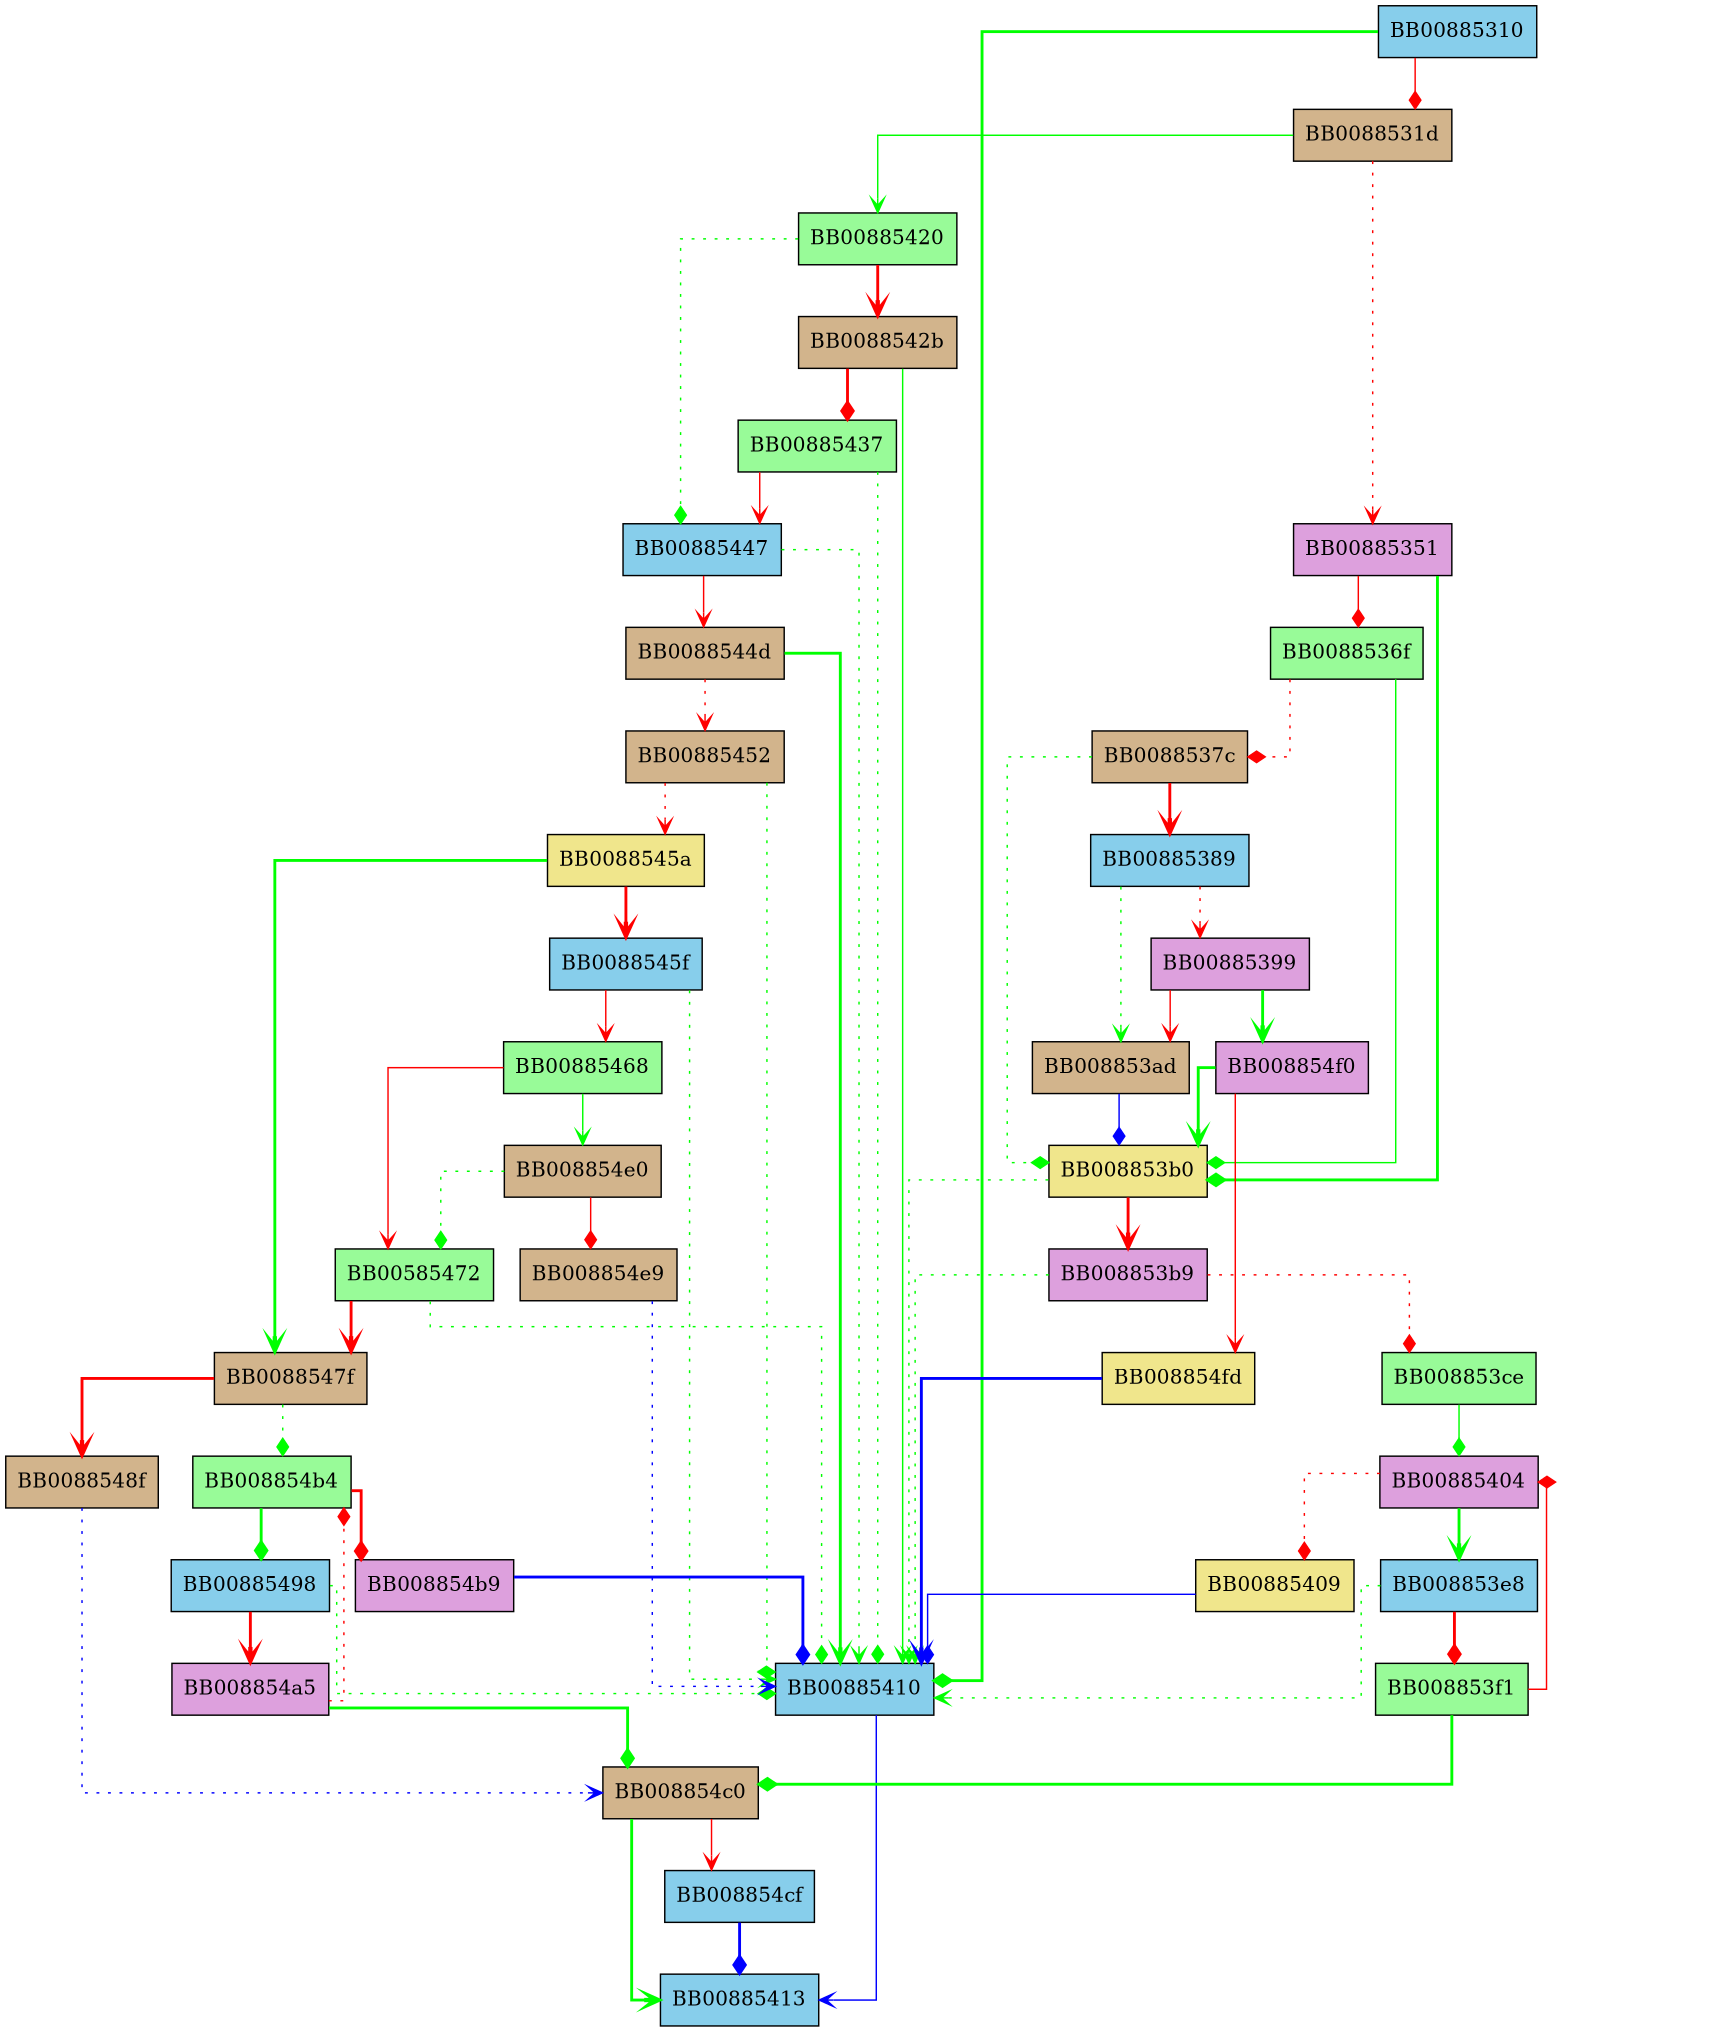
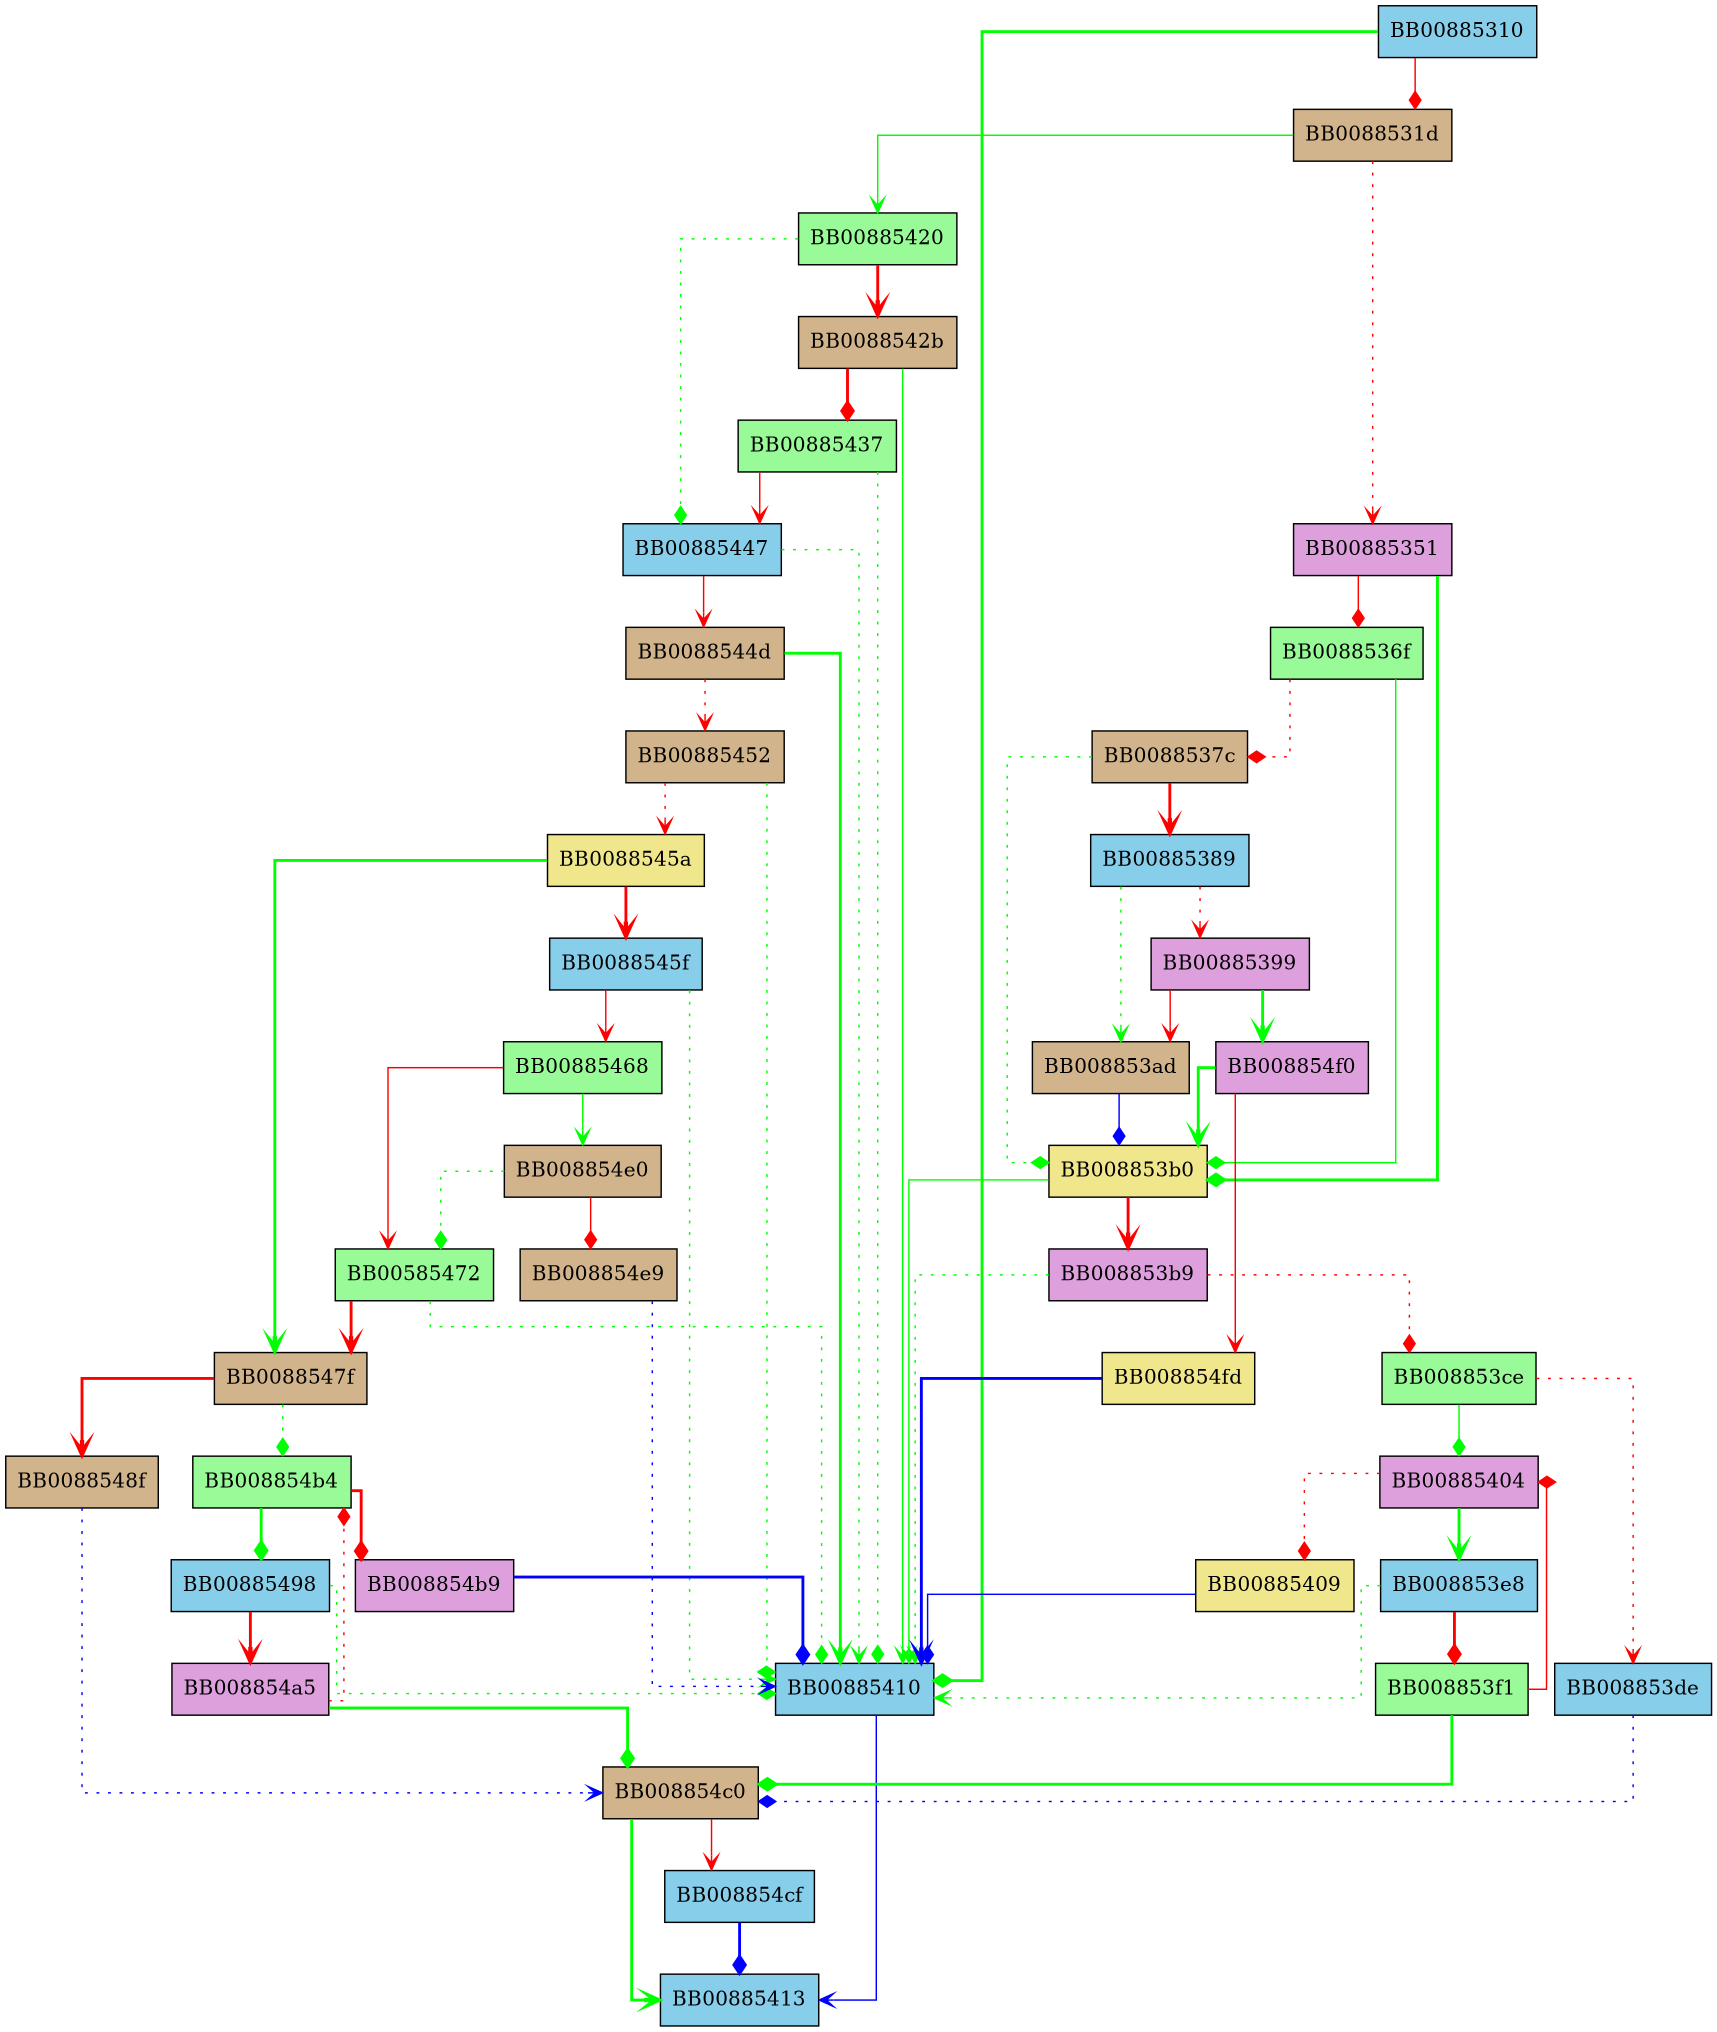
  digraph {
    splines=ortho
    node [fillcolor=tan shape=box style=filled]
    edge [arrowhead=vee color=green style=dotted]
    BB00885310 [fillcolor=skyblue]
    BB00885410 [fillcolor=skyblue]
    BB0088531d
    BB00885413 [fillcolor=skyblue]
    BB00885420 [fillcolor=palegreen]
    BB00885351 [fillcolor=plum]
    BB00885447 [fillcolor=skyblue]
    BB0088542b
    BB008853b0 [fillcolor=khaki]
    BB0088536f [fillcolor=palegreen]
    BB0088544d
    BB00885437 [fillcolor=palegreen]
    BB008853b9 [fillcolor=plum]
    BB0088537c
    BB008853ce [fillcolor=palegreen]
    BB00885389 [fillcolor=skyblue]
    BB00885399 [fillcolor=plum]
    BB008853ad
    BB008854f0 [fillcolor=plum]
    BB008854fd [fillcolor=khaki]
    BB00885404 [fillcolor=plum]
+   BB008853de [fillcolor=skyblue]
    BB008853e8 [fillcolor=skyblue]
    BB00885409 [fillcolor=khaki]
    BB008854c0
    BB008853f1 [fillcolor=palegreen]
    BB008854cf [fillcolor=skyblue]
    BB00885452
    BB0088545a [fillcolor=khaki]
    BB0088547f
    BB0088545f [fillcolor=skyblue]
    BB008854b4 [fillcolor=palegreen]
    BB0088548f
    BB00885468 [fillcolor=palegreen]
    BB00885498 [fillcolor=skyblue]
    BB008854b9 [fillcolor=plum]
    BB008854e0
    n38 [fillcolor=palegreen label=BB00585472]
    BB008854e9
    BB008854a5 [fillcolor=plum]
    BB00885310 -> BB00885410 [arrowhead=diamond style=bold]
    BB00885310 -> BB0088531d [arrowhead=diamond color=red style=solid]
    BB00885410 -> BB00885413 [color=blue style=solid]
    BB0088531d -> BB00885420 [style=solid]
    BB0088531d -> BB00885351 [color=red]
    BB00885420 -> BB00885447 [arrowhead=diamond]
    BB00885420 -> BB0088542b [color=red style=bold]
    BB00885351 -> BB008853b0 [arrowhead=diamond style=bold]
    BB00885351 -> BB0088536f [arrowhead=diamond color=red style=solid]
    BB00885447 -> BB00885410
    BB00885447 -> BB0088544d [color=red style=solid]
    BB0088542b -> BB00885410 [style=solid]
    BB0088542b -> BB00885437 [arrowhead=diamond color=red style=bold]
-   BB008853b0 -> BB00885410
+   BB008853b0 -> BB00885410 [style=solid]
    BB008853b0 -> BB008853b9 [color=red style=bold]
    BB0088536f -> BB008853b0 [arrowhead=diamond style=solid]
    BB0088536f -> BB0088537c [arrowhead=diamond color=red]
    BB0088544d -> BB00885410 [style=bold]
    BB0088544d -> BB00885452 [color=red]
    BB00885437 -> BB00885410 [arrowhead=diamond]
    BB00885437 -> BB00885447 [color=red style=solid]
    BB008853b9 -> BB00885410
    BB008853b9 -> BB008853ce [arrowhead=diamond color=red]
    BB0088537c -> BB008853b0 [arrowhead=diamond]
    BB0088537c -> BB00885389 [color=red style=bold]
    BB008853ce -> BB00885404 [arrowhead=diamond style=solid]
+   BB008853ce -> BB008853de [color=red]
    BB00885389 -> BB00885399 [color=red]
    BB00885389 -> BB008853ad
    BB00885399 -> BB008853ad [color=red style=solid]
    BB00885399 -> BB008854f0 [style=bold]
    BB008853ad -> BB008853b0 [arrowhead=diamond color=blue style=solid]
    BB008854f0 -> BB008853b0 [style=bold]
    BB008854f0 -> BB008854fd [color=red style=solid]
    BB008854fd -> BB00885410 [color=blue style=bold]
    BB00885404 -> BB008853e8 [style=bold]
    BB00885404 -> BB00885409 [arrowhead=diamond color=red]
+   BB008853de -> BB008854c0 [arrowhead=diamond color=blue]
    BB008853e8 -> BB00885410
    BB008853e8 -> BB008853f1 [arrowhead=diamond color=red style=bold]
    BB00885409 -> BB00885410 [arrowhead=diamond color=blue style=solid]
    BB008854c0 -> BB00885413 [style=bold]
    BB008854c0 -> BB008854cf [color=red style=solid]
    BB008853f1 -> BB00885404 [arrowhead=diamond color=red style=solid]
    BB008853f1 -> BB008854c0 [arrowhead=diamond style=bold]
    BB008854cf -> BB00885413 [arrowhead=diamond color=blue style=bold]
    BB00885452 -> BB00885410 [arrowhead=diamond]
    BB00885452 -> BB0088545a [color=red]
    BB0088545a -> BB0088547f [style=bold]
    BB0088545a -> BB0088545f [color=red style=bold]
    BB0088547f -> BB008854b4 [arrowhead=diamond]
    BB0088547f -> BB0088548f [color=red style=bold]
    BB0088545f -> BB00885410
    BB0088545f -> BB00885468 [color=red style=solid]
    BB008854b4 -> BB00885498 [arrowhead=diamond style=bold]
    BB008854b4 -> BB008854b9 [arrowhead=diamond color=red style=bold]
    BB0088548f -> BB008854c0 [color=blue]
    BB00885468 -> BB008854e0 [style=solid]
    BB00885468 -> n38 [color=red style=solid]
    BB00885498 -> BB00885410 [arrowhead=diamond]
    BB00885498 -> BB008854a5 [color=red style=bold]
    BB008854b9 -> BB00885410 [arrowhead=diamond color=blue style=bold]
    BB008854e0 -> n38 [arrowhead=diamond]
    BB008854e0 -> BB008854e9 [arrowhead=diamond color=red style=solid]
    n38 -> BB00885410 [arrowhead=diamond]
    n38 -> BB0088547f [color=red style=bold]
    BB008854e9 -> BB00885410 [color=blue]
    BB008854a5 -> BB008854c0 [arrowhead=diamond style=bold]
    BB008854a5 -> BB008854b4 [arrowhead=diamond color=red]
  }
